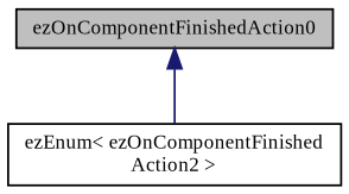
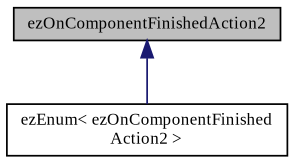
  digraph {
    fontname="Liberation Serif"
    node [color=black fontname="Liberation Serif" fontsize=10 shape=record style=filled]
-   n1 [fillcolor=grey75 fontcolor=black height=0.2 label=ezOnComponentFinishedAction0 width=0.4]
+   n1 [fillcolor=grey75 fontcolor=black height=0.2 label=ezOnComponentFinishedAction2 width=0.4]
    n2 [fillcolor=white height=0.2 label="ezEnum\< ezOnComponentFinished\lAction2 \>" width=0.4]
    n1 -> n2 [color=midnightblue dir=back fontname="Liberation Serif" fontsize=10 labelfontname=Helvetica labelfontsize=10 style=solid]
  }
